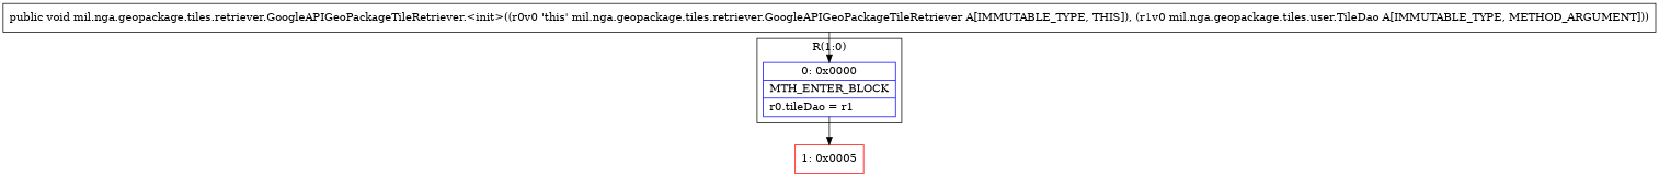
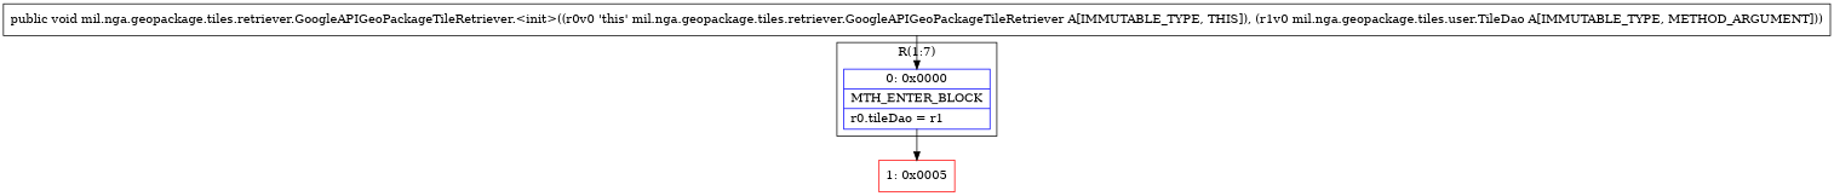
  digraph {
    node [shape=record]
    n1 [color=blue label="{0\:\ 0x0000|MTH_ENTER_BLOCK\l|r0.tileDao = r1\l}"]
    n2 [color=red label="{1\:\ 0x0005}"]
    n3 [label="{public void mil.nga.geopackage.tiles.retriever.GoogleAPIGeoPackageTileRetriever.\<init\>((r0v0 'this' mil.nga.geopackage.tiles.retriever.GoogleAPIGeoPackageTileRetriever A[IMMUTABLE_TYPE, THIS]), (r1v0 mil.nga.geopackage.tiles.user.TileDao A[IMMUTABLE_TYPE, METHOD_ARGUMENT])) }"]
    subgraph cluster_1 {
-     label="R(1:0)"
+     label="R(1:7)"
      n1
    }
    n1 -> n2
    n3 -> n1
  }
